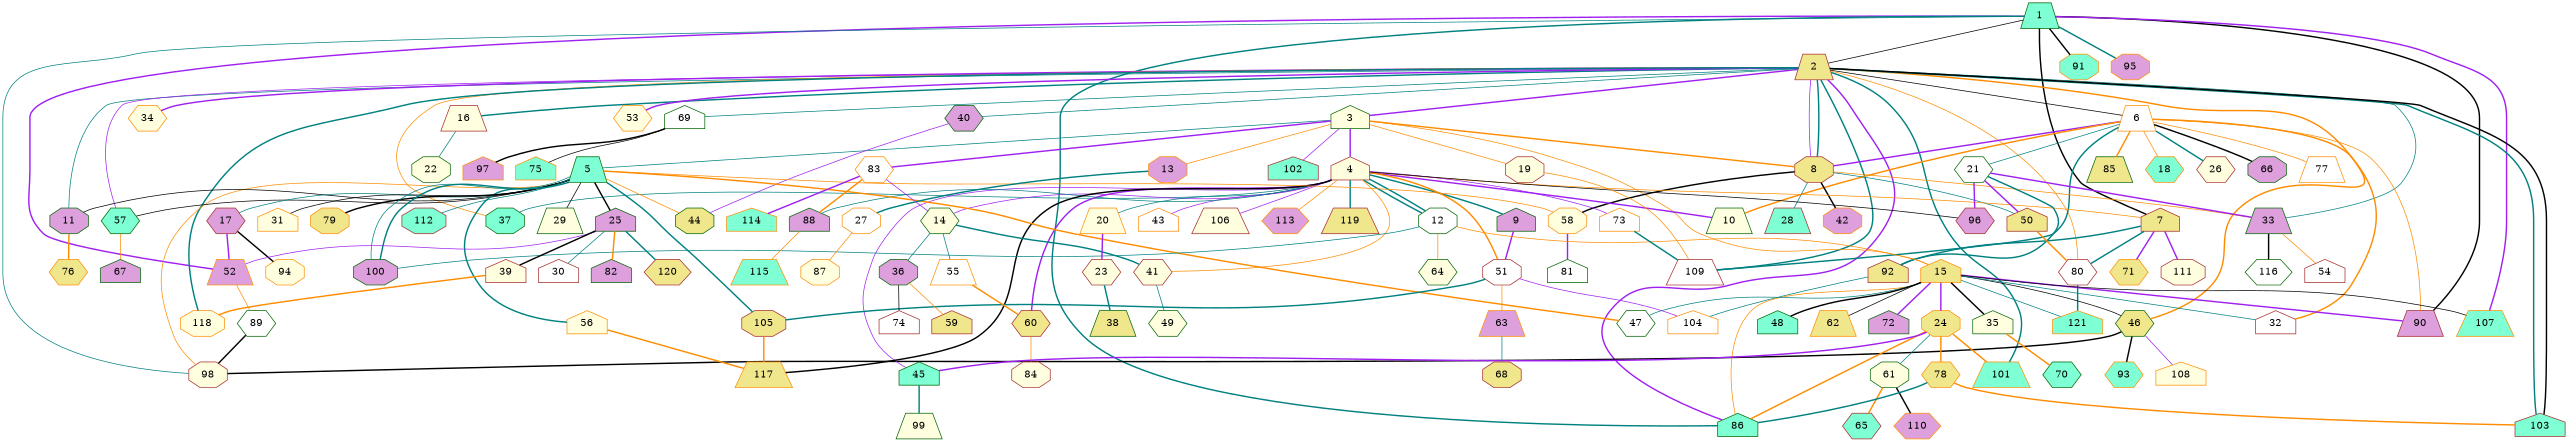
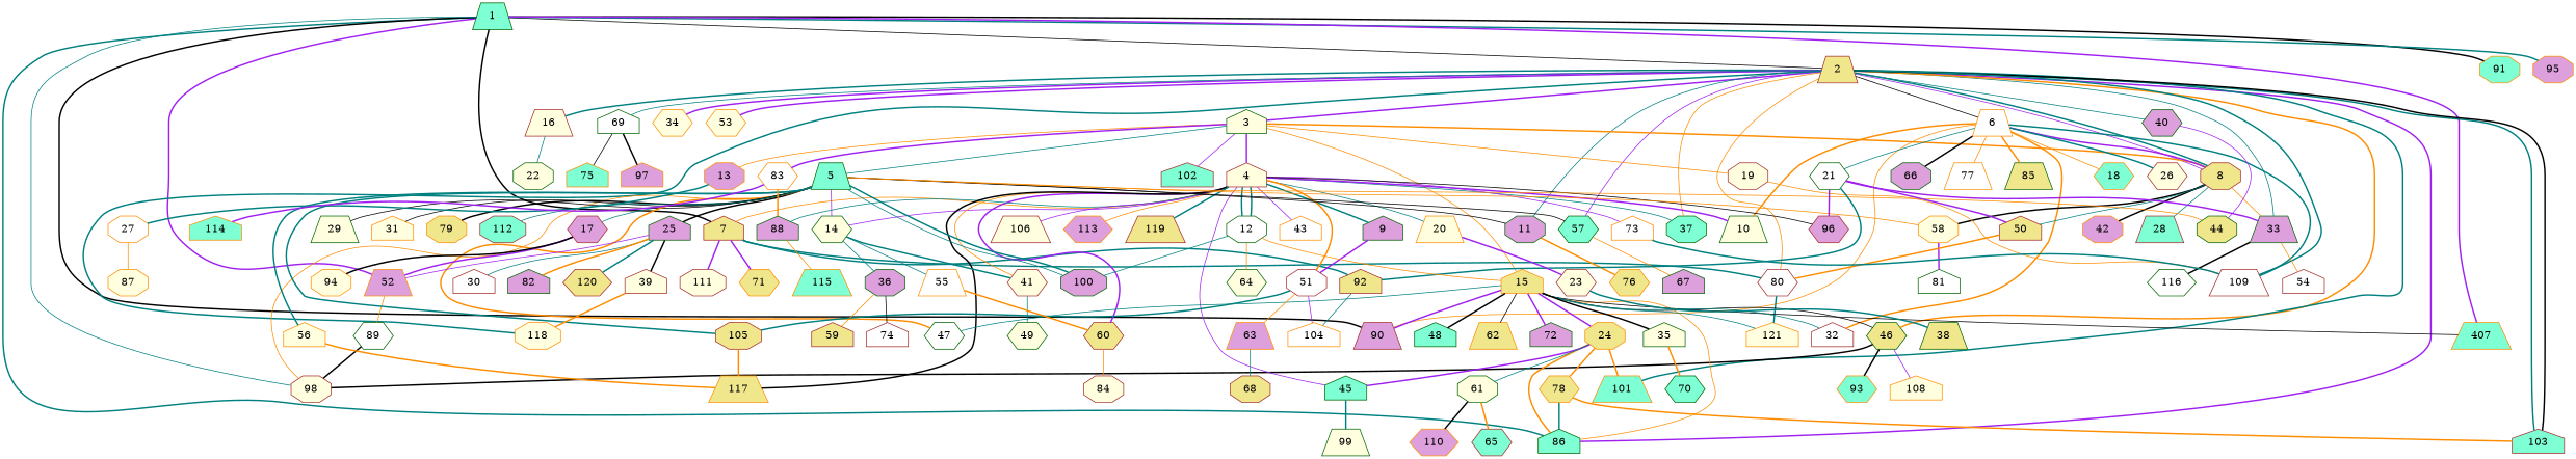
  graph {
    node [color=darkorange fillcolor=lightyellow shape=house style=filled]
    edge [color=teal style=bold]
    1 [color=darkgreen fillcolor=aquamarine shape=trapezium]
    2 [color=brown fillcolor=khaki shape=trapezium]
    7 [color=brown fillcolor=khaki]
    52 [fillcolor=plum shape=trapezium]
    86 [color=darkgreen fillcolor=aquamarine]
    90 [color=brown fillcolor=plum shape=trapezium]
    91 [fillcolor=aquamarine shape=octagon]
    95 [fillcolor=plum shape=octagon]
    98 [color=brown shape=octagon]
-   107 [fillcolor=aquamarine shape=trapezium]
+   107 [fillcolor=aquamarine shape=trapezium label=407]
    3 [color=darkgreen]
    6 [fillcolor=white shape=trapezium]
    8 [color=brown fillcolor=khaki shape=octagon]
    11 [color=darkgreen fillcolor=plum shape=octagon]
    16 [color=brown shape=trapezium]
    33 [color=darkgreen fillcolor=plum shape=trapezium]
    34 [shape=hexagon]
    37 [color=darkgreen fillcolor=aquamarine shape=octagon]
    40 [color=darkgreen fillcolor=plum shape=hexagon]
    46 [color=darkgreen fillcolor=khaki shape=hexagon]
    53 [shape=hexagon]
    57 [color=darkgreen fillcolor=aquamarine shape=hexagon]
    69 [color=darkgreen fillcolor=white]
    80 [color=brown fillcolor=white shape=hexagon]
    101 [fillcolor=aquamarine shape=trapezium]
    103 [color=brown fillcolor=aquamarine]
    109 [color=brown fillcolor=white shape=trapezium]
    118 [shape=octagon]
    71 [fillcolor=khaki shape=hexagon]
    92 [color=brown fillcolor=khaki]
    111 [color=brown shape=octagon]
    89 [color=darkgreen fillcolor=white shape=hexagon]
    4 [color=brown]
    5 [color=darkgreen fillcolor=aquamarine shape=trapezium]
    13 [fillcolor=plum shape=octagon]
    15 [fillcolor=khaki]
    19 [color=brown shape=octagon]
    83 [fillcolor=white shape=hexagon]
    102 [color=brown fillcolor=aquamarine]
    10 [color=darkgreen shape=trapezium]
    18 [fillcolor=aquamarine shape=hexagon]
    21 [color=darkgreen fillcolor=white shape=hexagon]
    26 [color=brown shape=hexagon]
    32 [color=brown fillcolor=white]
    66 [color=darkgreen fillcolor=plum shape=octagon]
    77 [fillcolor=white shape=trapezium]
    85 [color=darkgreen fillcolor=khaki shape=trapezium]
    58 [shape=octagon]
    28 [color=brown fillcolor=aquamarine shape=trapezium]
    42 [fillcolor=plum shape=octagon]
    50 [color=brown fillcolor=khaki]
    76 [fillcolor=khaki shape=hexagon]
    22 [color=darkgreen shape=octagon]
    54 [color=brown fillcolor=white]
    116 [color=darkgreen fillcolor=white shape=hexagon]
    44 [color=darkgreen fillcolor=khaki shape=octagon]
    93 [fillcolor=aquamarine shape=hexagon]
    108
    67 [color=darkgreen fillcolor=plum]
    75 [fillcolor=aquamarine]
    97 [fillcolor=plum]
-   121 [fillcolor=aquamarine]
+   121
    9 [color=darkgreen fillcolor=plum]
    12 [color=darkgreen fillcolor=white shape=octagon]
    14 [color=darkgreen shape=hexagon]
    20 [shape=trapezium]
    41 [color=brown shape=hexagon]
    43 [fillcolor=white]
    45 [color=darkgreen fillcolor=aquamarine]
    51 [color=brown fillcolor=white shape=octagon]
    60 [color=brown fillcolor=khaki shape=hexagon]
    73 [fillcolor=white]
    88 [color=darkgreen fillcolor=plum]
    96 [color=brown fillcolor=plum shape=hexagon]
    106 [color=brown shape=trapezium]
    113 [fillcolor=plum shape=hexagon]
    117 [fillcolor=khaki shape=trapezium]
    119 [color=brown fillcolor=khaki shape=trapezium]
    17 [color=brown fillcolor=plum shape=hexagon]
    25 [color=darkgreen fillcolor=plum]
    29 [color=darkgreen shape=trapezium]
    31
    47 [color=darkgreen fillcolor=white shape=hexagon]
    56
    79 [fillcolor=khaki shape=octagon]
    100 [color=darkgreen fillcolor=plum shape=octagon]
    105 [color=brown fillcolor=khaki shape=octagon]
    112 [color=brown fillcolor=aquamarine shape=octagon]
    27 [fillcolor=white shape=octagon]
    24 [fillcolor=khaki shape=octagon]
    35 [color=darkgreen]
    48 [color=darkgreen fillcolor=aquamarine]
    62 [fillcolor=khaki shape=trapezium]
    72 [color=darkgreen fillcolor=plum]
    114 [fillcolor=aquamarine]
    64 [color=darkgreen shape=hexagon]
    36 [color=darkgreen fillcolor=plum shape=octagon]
    55 [fillcolor=white shape=trapezium]
    23 [color=brown shape=hexagon]
    49 [color=darkgreen shape=hexagon]
    99 [color=darkgreen shape=trapezium]
    63 [fillcolor=plum shape=trapezium]
    104 [fillcolor=white]
    84 [color=brown shape=octagon]
    115 [fillcolor=aquamarine shape=trapezium]
    94 [shape=octagon]
    30 [color=brown fillcolor=white]
    39 [color=brown]
    82 [color=darkgreen fillcolor=plum]
    120 [color=brown fillcolor=khaki shape=hexagon]
    81 [color=darkgreen fillcolor=white]
    87 [shape=octagon]
    59 [color=brown fillcolor=khaki]
    74 [color=brown fillcolor=white]
    61 [color=darkgreen shape=octagon]
    78 [fillcolor=khaki shape=hexagon]
    70 [color=darkgreen fillcolor=aquamarine shape=hexagon]
    38 [color=darkgreen fillcolor=khaki shape=trapezium]
    65 [color=brown fillcolor=aquamarine shape=hexagon]
    110 [fillcolor=plum shape=hexagon]
    68 [color=brown fillcolor=khaki shape=octagon]
    1 -- 2 [color=black style=solid]
    1 -- 7 [color=black]
    1 -- 52 [color=purple]
    1 -- 86
    1 -- 90 [color=black]
    1 -- 91 [color=black]
    1 -- 95
    1 -- 98 [style=solid]
    1 -- 107 [color=purple]
    2 -- 86 [color=purple]
    2 -- 3 [color=purple]
    2 -- 6 [color=black style=solid]
    2 -- 8 [color=purple style=solid]
    2 -- 8
    2 -- 11 [style=solid]
    2 -- 16
    2 -- 33 [style=solid]
    2 -- 34 [color=purple]
    2 -- 37 [color=darkorange style=solid]
    2 -- 40 [style=solid]
    2 -- 46 [color=darkorange]
    2 -- 53 [color=purple]
    2 -- 57 [color=purple style=solid]
    2 -- 69 [style=solid]
    2 -- 80 [color=darkorange style=solid]
    2 -- 101
    2 -- 103
    2 -- 103 [color=black]
    2 -- 109
    2 -- 118
    7 -- 80
    7 -- 71 [color=purple]
    7 -- 92
    7 -- 111 [color=purple]
    52 -- 89 [color=darkorange style=solid]
    3 -- 8 [color=darkorange]
    3 -- 4 [color=purple]
    3 -- 5 [style=solid]
    3 -- 13 [color=darkorange style=solid]
    3 -- 15 [color=darkorange style=solid]
    3 -- 19 [color=darkorange style=solid]
    3 -- 83 [color=purple]
    3 -- 102 [color=purple style=solid]
    6 -- 90 [color=darkorange style=solid]
    6 -- 8 [color=purple]
    6 -- 109
    6 -- 10 [color=darkorange]
    6 -- 18 [color=darkorange style=solid]
    6 -- 21 [style=solid]
    6 -- 26
    6 -- 32 [color=darkorange]
    6 -- 66 [color=black]
    6 -- 77 [color=darkorange style=solid]
    6 -- 85 [color=darkorange]
    8 -- 33 [color=darkorange style=solid]
    8 -- 58 [color=black]
    8 -- 28 [style=solid]
    8 -- 42 [color=black]
    8 -- 50 [style=solid]
    11 -- 76 [color=darkorange]
    16 -- 22 [style=solid]
    33 -- 54 [color=darkorange style=solid]
    33 -- 116 [color=black]
    40 -- 44 [color=purple style=solid]
    46 -- 98 [color=black]
    46 -- 93 [color=black]
    46 -- 108 [color=purple style=solid]
    57 -- 67 [color=darkorange style=solid]
    69 -- 75 [color=black style=solid]
    69 -- 97 [color=black]
    80 -- 121
    92 -- 104 [style=solid]
    89 -- 98 [color=black]
    4 -- 7 [color=darkorange style=solid]
    4 -- 37 [style=solid]
    4 -- 10 [color=purple]
    4 -- 9
    4 -- 12
    4 -- 12
    4 -- 14 [color=purple style=solid]
    4 -- 20 [style=solid]
    4 -- 41 [color=darkorange style=solid]
    4 -- 43 [color=purple style=solid]
    4 -- 45 [color=purple style=solid]
    4 -- 51 [color=darkorange]
    4 -- 60 [color=purple]
    4 -- 73 [color=purple style=solid]
    4 -- 88 [style=solid]
    4 -- 96 [color=black style=solid]
    4 -- 106 [color=purple style=solid]
    4 -- 113 [color=darkorange style=solid]
    4 -- 117 [color=black]
    4 -- 119
    5 -- 98 [color=darkorange style=solid]
    5 -- 11 [color=black style=solid]
    5 -- 57 [color=black style=solid]
    5 -- 58 [color=darkorange style=solid]
    5 -- 44 [color=darkorange style=solid]
-   83 -- 14 [color=purple style=solid]
+   5 -- 14 [color=purple style=solid]
    5 -- 17 [style=solid]
    5 -- 25 [color=black]
    5 -- 29 [color=black style=solid]
    5 -- 31 [color=black style=solid]
    5 -- 47 [color=darkorange]
    5 -- 56
    5 -- 79 [color=black]
    5 -- 100 [style=solid]
    5 -- 100
    5 -- 105
    5 -- 112 [style=solid]
    13 -- 27
    15 -- 86 [color=darkorange style=solid]
    15 -- 90 [color=purple]
    15 -- 107 [color=black style=solid]
    15 -- 46 [color=black style=solid]
    15 -- 32 [style=solid]
    15 -- 121 [style=solid]
    15 -- 47 [style=solid]
    15 -- 24 [color=purple]
    15 -- 35 [color=black]
    15 -- 48 [color=black]
    15 -- 62 [color=black style=solid]
    15 -- 72 [color=purple]
    19 -- 109 [color=darkorange style=solid]
    83 -- 88 [color=darkorange]
    83 -- 114 [color=purple]
    21 -- 33 [color=purple]
    21 -- 92
    21 -- 50 [color=purple]
    21 -- 96 [color=purple]
    58 -- 81 [color=purple]
    50 -- 80 [color=darkorange]
    9 -- 51 [color=purple]
    12 -- 15 [color=darkorange style=solid]
    12 -- 100 [style=solid]
    12 -- 64 [color=darkorange style=solid]
    14 -- 41
    14 -- 36 [style=solid]
    14 -- 55 [style=solid]
    20 -- 23 [color=purple]
    41 -- 49 [style=solid]
    45 -- 99
    51 -- 105
    51 -- 63 [color=darkorange style=solid]
    51 -- 104 [color=purple style=solid]
    60 -- 84 [color=darkorange style=solid]
    73 -- 109
    88 -- 115 [color=darkorange style=solid]
    17 -- 52 [color=purple]
    17 -- 94 [color=black]
    25 -- 52 [color=purple style=solid]
    25 -- 30 [style=solid]
    25 -- 39 [color=black]
    25 -- 82 [color=darkorange]
    25 -- 120
    56 -- 117 [color=darkorange]
    105 -- 117 [color=darkorange]
    27 -- 87 [color=darkorange style=solid]
    24 -- 86 [color=darkorange]
    24 -- 101 [color=darkorange]
    24 -- 45 [color=purple]
    24 -- 61 [style=solid]
    24 -- 78 [color=darkorange]
    35 -- 70 [color=darkorange]
    36 -- 59 [color=darkorange style=solid]
    36 -- 74 [color=black style=solid]
    55 -- 60 [color=darkorange]
    23 -- 38
    63 -- 68 [style=solid]
    39 -- 118 [color=darkorange]
    61 -- 65 [color=darkorange]
    61 -- 110 [color=black]
    78 -- 86
    78 -- 103 [color=darkorange]
  }
